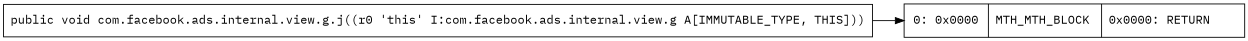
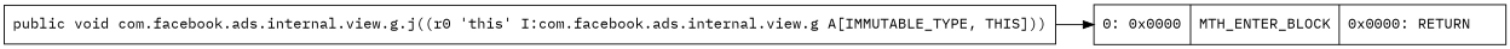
  digraph {
    rankdir=LR
    fontname="IBM Plex Mono"
    node [shape=record fontname="IBM Plex Mono"]
-   n1 [label="{0\:\ 0x0000|MTH_MTH_BLOCK\l|0x0000: RETURN   \l}"]
+   n1 [label="{0\:\ 0x0000|MTH_ENTER_BLOCK\l|0x0000: RETURN   \l}"]
    n2 [label="{public void com.facebook.ads.internal.view.g.j((r0 'this' I:com.facebook.ads.internal.view.g A[IMMUTABLE_TYPE, THIS])) }"]
    n2 -> n1 [fontname="IBM Plex Mono"]
  }
